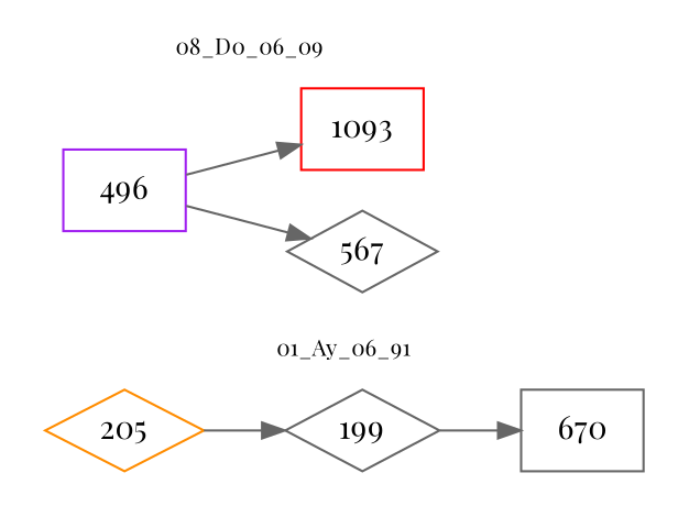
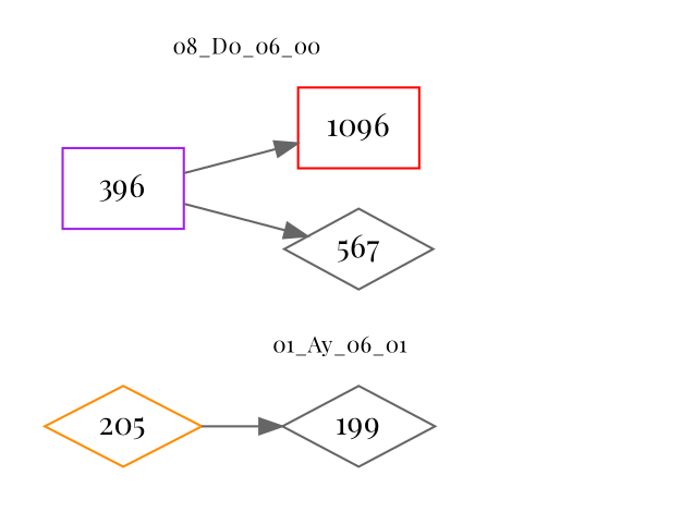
  digraph {
    fontname="Playfair Display"
    rankdir=LR
    node [color=gray40 fontname="Playfair Display" shape=diamond]
    edge [color=gray40 fontname="Playfair Display"]
    n1 [label=199]
-   n2 [label=670 shape=box]
    n3 [color=darkorange label=205]
-   n4 [color=purple label=496 shape=box]
+   n4 [color=purple label=396 shape=box]
    n5 [label=567]
-   n6 [color=red label=1093 shape=box]
+   n6 [color=red label=1096 shape=box]
    subgraph cluster_1 {
      color=white
      fontsize=10
-     label="01_Ay_06_91"
+     label="01_Ay_06_01"
      n1
-     n2
      n3
    }
    subgraph cluster_2 {
      color=white
      fontsize=10
-     label="08_D0_06_09"
+     label="08_D0_06_00"
      n4
      n5
      n6
    }
-   n1 -> n2
    n3 -> n1
    n4 -> n5
    n4 -> n6
  }
